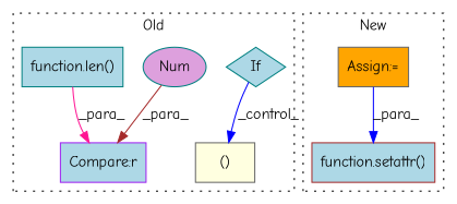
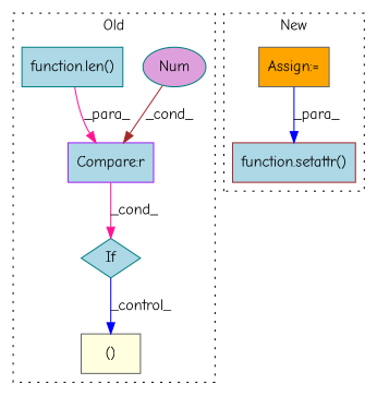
  digraph {
    fontname="Comic Neue"
    node [a=75 color=teal fillcolor=lightblue fontname="Comic Neue" l=3 shape=box style=filled]
    edge [color=blue fontname="Comic Neue"]
    n1 [a=54 color=gray40 fillcolor=lightyellow l=11 label="()" s=5383]
    n2 [a=96 label=If s=5175 shape=diamond]
    n3 [a=40 color=purple l=13 label="Compare:r" s=5178]
    n4 [a=76 fillcolor=plum l=1 label=Num s=5190 shape=ellipse]
    n5 [l="4,1" label="function.len()" s="5178,5186"]
    n6 [color=brown l="8,1" label="function.setattr()" s="5492,5531"]
    n7 [a=68 color=gray40 fillcolor=orange label="Assign:=" s=5410]
    subgraph cluster_1 {
      label=Old
      style=dotted
      n1
      n2
      n3
      n4
      n5
    }
    subgraph cluster_2 {
      label=New
      style=dotted
      n6
      n7
    }
    n2 -> n1 [label=_control_]
-   n4 -> n3 [color=brown label=_para_]
+   n3 -> n2 [color=deeppink label=_cond_]
+   n4 -> n3 [color=brown label=_cond_]
    n5 -> n3 [color=deeppink label=_para_]
    n7 -> n6 [label=_para_]
  }
